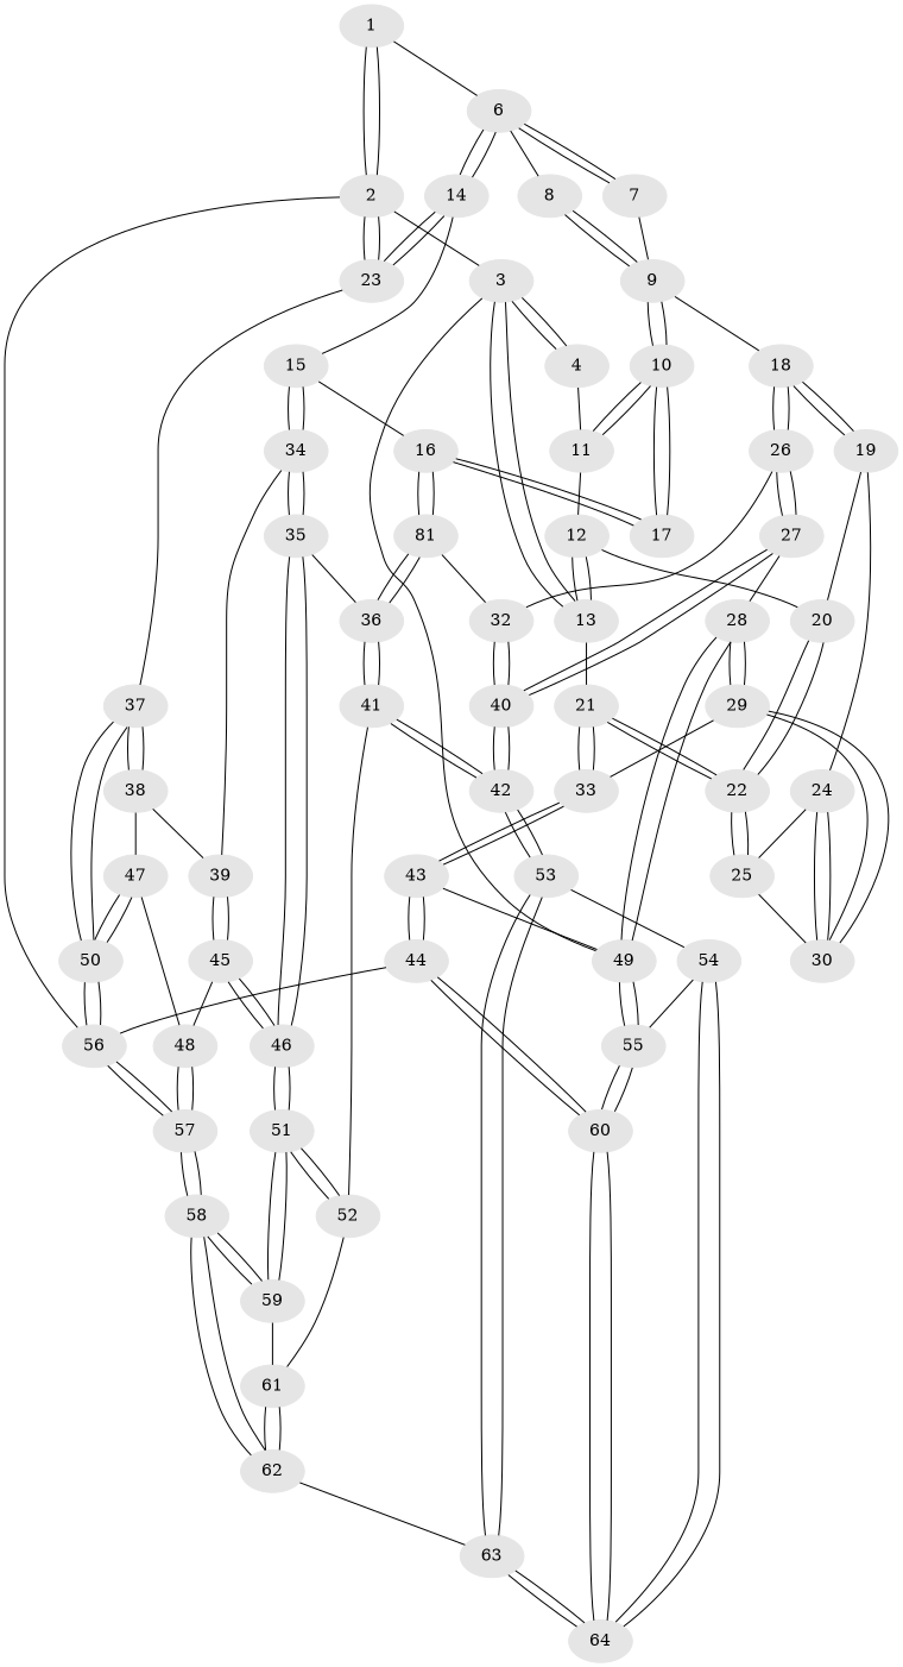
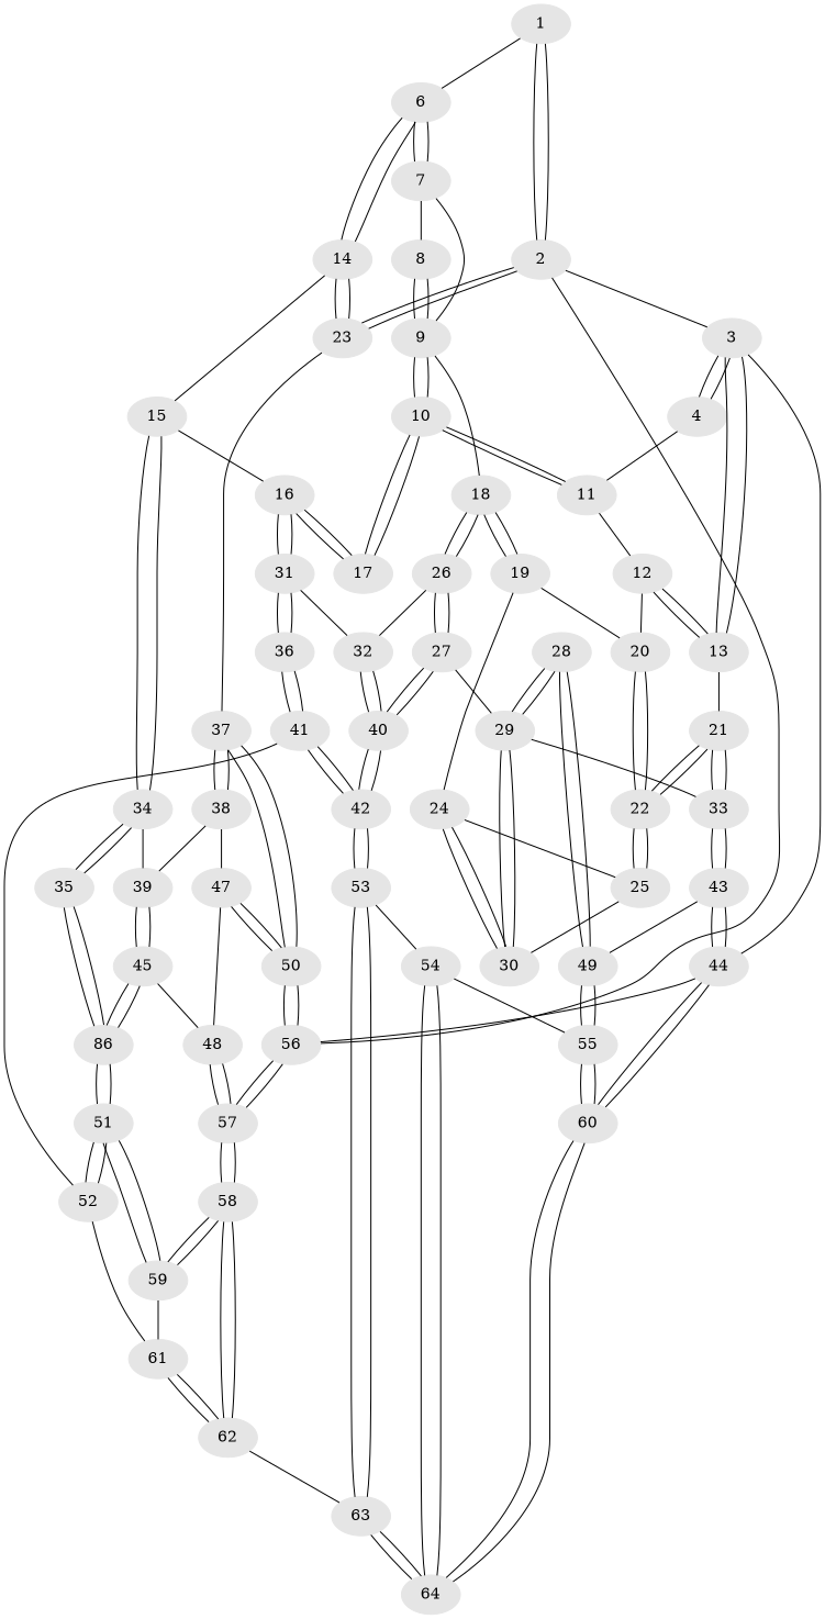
  graph {
    node [color=gray90 style=filled]
    1
    2
    6
    3
    23
    56
    7
    14
    4
    13
    44
    37
    57
    11
    21
    60
    12
    8
    9
    15
    10
    18
    17
    20
    22
    33
    16
    34
-   31 [label=81]
+   31
    35
    39
    32
    36
    19
    26
    24
    27
    25
    30
    43
    38
    50
    28
    40
    29
    49
    42
    55
    41
-   46
+   46 [label=86]
    45
    51
    52
    47
    48
    53
    61
    54
    63
    64
    59
    58
    62
    1 -- 2
    1 -- 2
    1 -- 6
    2 -- 3
    2 -- 23
    2 -- 23
    2 -- 56
    6 -- 7
    6 -- 7
    6 -- 14
    6 -- 14
    3 -- 4
    3 -- 4
    3 -- 13
    3 -- 13
-   3 -- 49
+   3 -- 44
    23 -- 37
    56 -- 57
    56 -- 57
-   6 -- 8
+   7 -- 8
    7 -- 9
    14 -- 23
    14 -- 23
    14 -- 15
    4 -- 11
    13 -- 21
    44 -- 56
    44 -- 60
    44 -- 60
    37 -- 38
    37 -- 38
    37 -- 50
    37 -- 50
    57 -- 58
    57 -- 58
    11 -- 12
    21 -- 22
    21 -- 22
    21 -- 33
    21 -- 33
    60 -- 64
    60 -- 64
    12 -- 13
    12 -- 13
    12 -- 20
    8 -- 9
    8 -- 9
    9 -- 10
    9 -- 10
    9 -- 18
    15 -- 16
    15 -- 34
    15 -- 34
    10 -- 11
    10 -- 11
    10 -- 17
    10 -- 17
    18 -- 19
    18 -- 19
    18 -- 26
    18 -- 26
    20 -- 22
    20 -- 22
    22 -- 25
    22 -- 25
    33 -- 43
    33 -- 43
    16 -- 17
    16 -- 17
    16 -- 31
    16 -- 31
    34 -- 35
    34 -- 35
    34 -- 39
    31 -- 32
    31 -- 36
    31 -- 36
-   35 -- 36
    35 -- 46
    35 -- 46
    39 -- 45
    39 -- 45
    32 -- 40
    32 -- 40
    36 -- 41
    36 -- 41
    19 -- 20
    19 -- 24
    26 -- 32
    26 -- 27
    26 -- 27
    24 -- 25
    24 -- 30
    24 -- 30
-   27 -- 28
+   27 -- 29
    27 -- 40
    27 -- 40
    25 -- 30
    43 -- 44
    43 -- 44
    43 -- 49
    38 -- 39
    38 -- 47
    50 -- 56
    50 -- 56
    28 -- 29
    28 -- 29
    28 -- 49
    28 -- 49
    40 -- 42
    40 -- 42
    29 -- 33
    29 -- 30
    29 -- 30
    49 -- 55
    49 -- 55
    42 -- 53
    42 -- 53
    55 -- 60
    55 -- 60
    41 -- 42
    41 -- 42
    41 -- 52
    46 -- 51
    46 -- 51
    45 -- 46
    45 -- 46
    45 -- 48
    51 -- 52
    51 -- 52
    51 -- 59
    51 -- 59
    52 -- 61
    47 -- 50
    47 -- 50
    47 -- 48
    48 -- 57
    48 -- 57
    53 -- 54
    53 -- 63
    53 -- 63
    61 -- 62
    61 -- 62
    54 -- 55
    54 -- 64
    54 -- 64
    63 -- 64
    63 -- 64
    59 -- 61
    58 -- 59
    58 -- 59
    58 -- 62
    58 -- 62
    62 -- 63
  }
